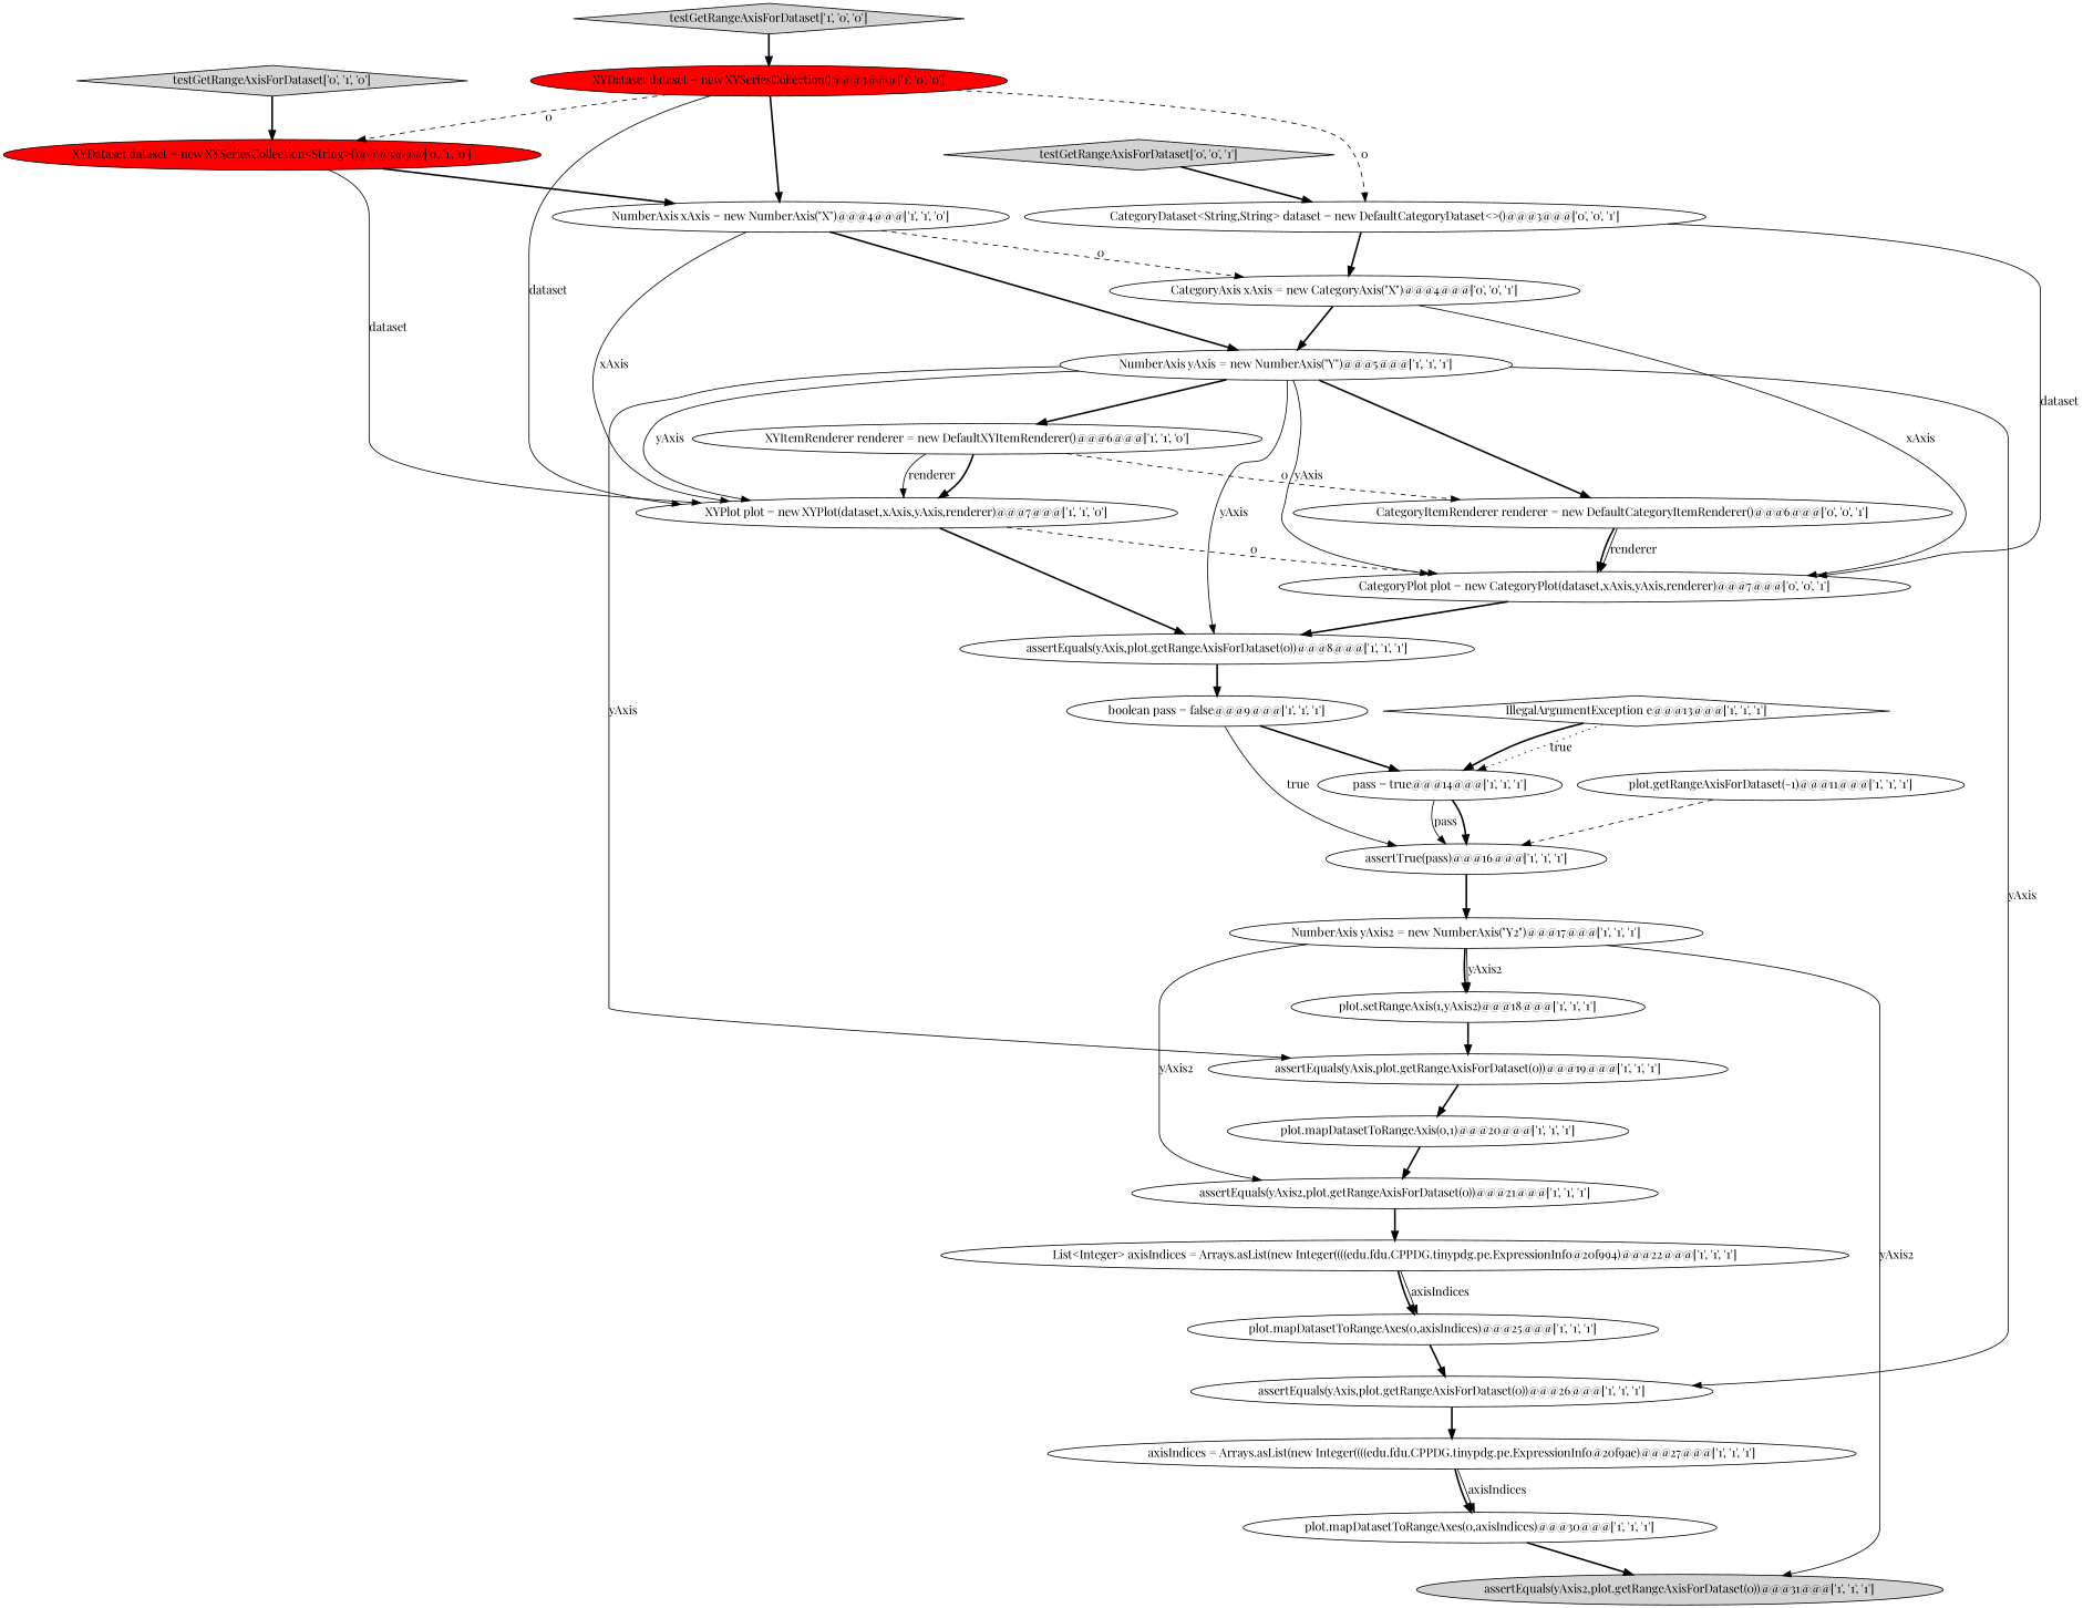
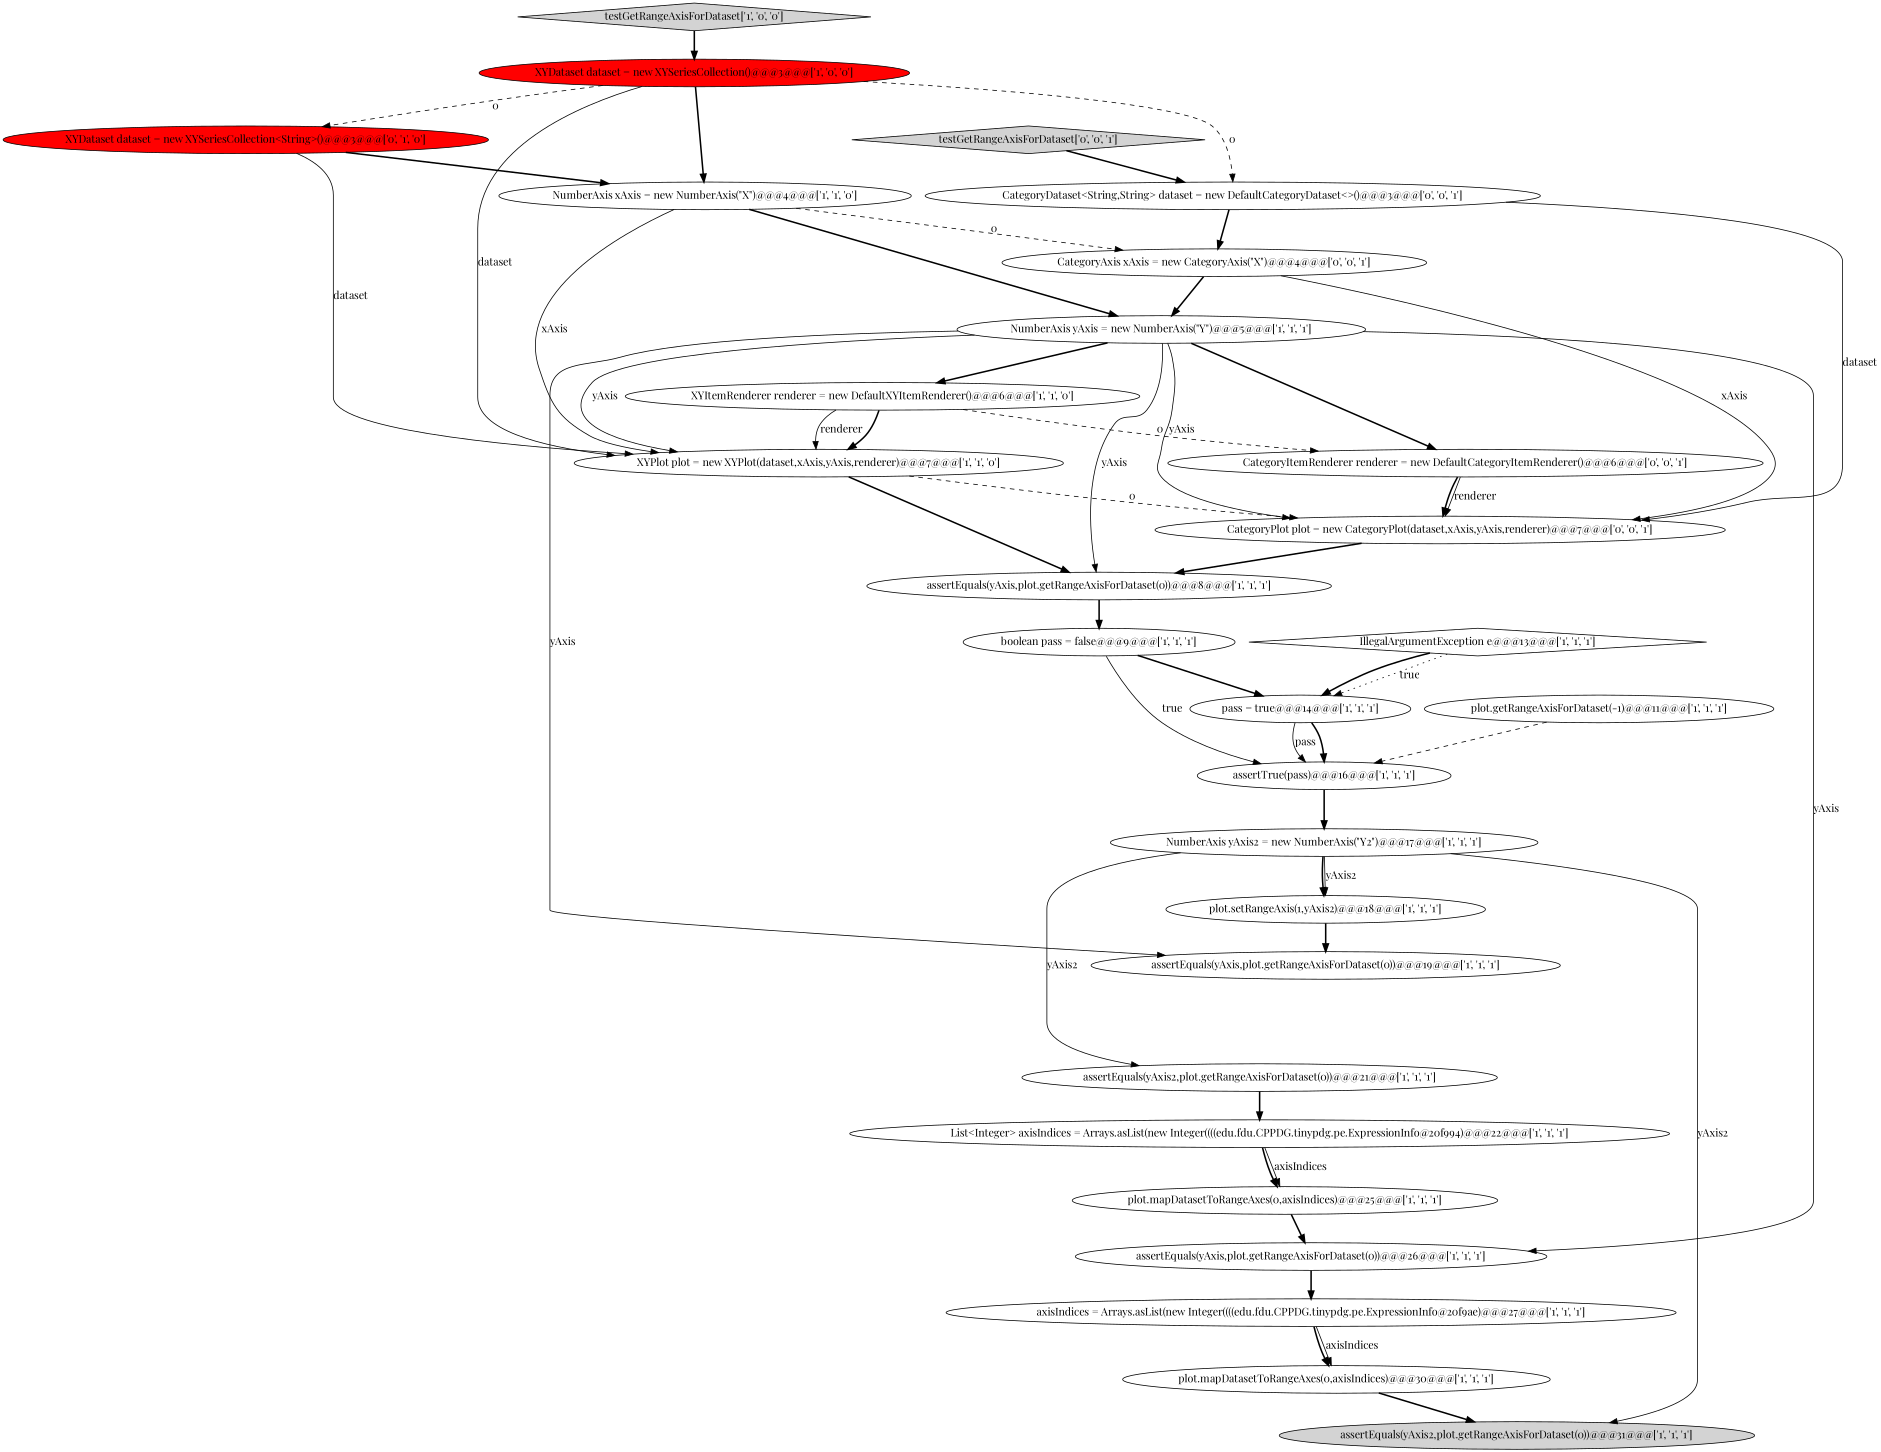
  digraph {
    fontname="Playfair Display"
    node [fillcolor=white fontname="Playfair Display" shape=ellipse style=filled]
    edge [fontname="Playfair Display" style=bold]
    n1 [label="NumberAxis yAxis2 = new NumberAxis(\"Y2\")@@@17@@@['1', '1', '1']"]
    n2 [label="assertEquals(yAxis2,plot.getRangeAxisForDataset(0))@@@21@@@['1', '1', '1']"]
    n3 [label="plot.setRangeAxis(1,yAxis2)@@@18@@@['1', '1', '1']"]
    n4 [fillcolor=lightgray label="assertEquals(yAxis2,plot.getRangeAxisForDataset(0))@@@31@@@['1', '1', '1']"]
    n5 [label="List<Integer> axisIndices = Arrays.asList(new Integer((((edu.fdu.CPPDG.tinypdg.pe.ExpressionInfo@20f994)@@@22@@@['1', '1', '1']"]
    n6 [label="assertEquals(yAxis,plot.getRangeAxisForDataset(0))@@@19@@@['1', '1', '1']"]
    n7 [label="plot.mapDatasetToRangeAxes(0,axisIndices)@@@25@@@['1', '1', '1']"]
    n8 [label="assertEquals(yAxis,plot.getRangeAxisForDataset(0))@@@26@@@['1', '1', '1']"]
    n9 [label="axisIndices = Arrays.asList(new Integer((((edu.fdu.CPPDG.tinypdg.pe.ExpressionInfo@20f9ae)@@@27@@@['1', '1', '1']"]
    n10 [label="CategoryItemRenderer renderer = new DefaultCategoryItemRenderer()@@@6@@@['0', '0', '1']"]
    n11 [label="CategoryPlot plot = new CategoryPlot(dataset,xAxis,yAxis,renderer)@@@7@@@['0', '0', '1']"]
    n12 [label="assertEquals(yAxis,plot.getRangeAxisForDataset(0))@@@8@@@['1', '1', '1']"]
    n13 [label="plot.mapDatasetToRangeAxes(0,axisIndices)@@@30@@@['1', '1', '1']"]
-   n14 [label="plot.mapDatasetToRangeAxis(0,1)@@@20@@@['1', '1', '1']"]
    n15 [fillcolor=red label="XYDataset dataset = new XYSeriesCollection()@@@3@@@['1', '0', '0']"]
    n16 [label="NumberAxis xAxis = new NumberAxis(\"X\")@@@4@@@['1', '1', '0']"]
    n17 [label="CategoryDataset<String,String> dataset = new DefaultCategoryDataset<>()@@@3@@@['0', '0', '1']"]
    n18 [label="XYPlot plot = new XYPlot(dataset,xAxis,yAxis,renderer)@@@7@@@['1', '1', '0']"]
    n19 [fillcolor=red label="XYDataset dataset = new XYSeriesCollection<String>()@@@3@@@['0', '1', '0']"]
    n20 [label="NumberAxis yAxis = new NumberAxis(\"Y\")@@@5@@@['1', '1', '1']"]
    n21 [label="CategoryAxis xAxis = new CategoryAxis(\"X\")@@@4@@@['0', '0', '1']"]
    n22 [label="XYItemRenderer renderer = new DefaultXYItemRenderer()@@@6@@@['1', '1', '0']"]
    n23 [label="boolean pass = false@@@9@@@['1', '1', '1']"]
-   n24 [fillcolor=lightgray label="testGetRangeAxisForDataset['0', '1', '0']" shape=diamond]
    n25 [fillcolor=lightgray label="testGetRangeAxisForDataset['0', '0', '1']" shape=diamond]
    n26 [label="assertTrue(pass)@@@16@@@['1', '1', '1']"]
    n27 [label="pass = true@@@14@@@['1', '1', '1']"]
    n28 [label="plot.getRangeAxisForDataset(-1)@@@11@@@['1', '1', '1']"]
    n29 [fillcolor=lightgray label="testGetRangeAxisForDataset['1', '0', '0']" shape=diamond]
    n30 [label="IllegalArgumentException e@@@13@@@['1', '1', '1']" shape=diamond]
    n1 -> n2 [label=yAxis2 style=solid]
    n1 -> n3
    n1 -> n3 [label=yAxis2 style=solid]
    n1 -> n4 [label=yAxis2 style=solid]
    n2 -> n5
    n3 -> n6
    n5 -> n7
    n5 -> n7 [label=axisIndices style=solid]
-   n6 -> n14
    n7 -> n8
    n8 -> n9
    n9 -> n13 [label=axisIndices style=solid]
    n9 -> n13
    n10 -> n11 [label=renderer style=solid]
    n10 -> n11
    n11 -> n12
    n12 -> n23
    n13 -> n4
-   n14 -> n2
    n15 -> n16
    n15 -> n17 [label=0 style=dashed]
    n15 -> n18 [label=dataset style=solid]
    n15 -> n19 [label=0 style=dashed]
    n16 -> n18 [label=xAxis style=solid]
    n16 -> n20
    n16 -> n21 [label=0 style=dashed]
    n17 -> n11 [label=dataset style=solid]
    n17 -> n21
    n18 -> n11 [label=0 style=dashed]
    n18 -> n12
    n19 -> n16
    n19 -> n18 [label=dataset style=solid]
    n20 -> n6 [label=yAxis style=solid]
    n20 -> n8 [label=yAxis style=solid]
    n20 -> n10
    n20 -> n11 [label=yAxis style=solid]
    n20 -> n12 [label=yAxis style=solid]
    n20 -> n18 [label=yAxis style=solid]
    n20 -> n22
    n21 -> n11 [label=xAxis style=solid]
    n21 -> n20
    n22 -> n10 [label=0 style=dashed]
    n22 -> n18
    n22 -> n18 [label=renderer style=solid]
    n23 -> n26 [label=true style=solid]
    n23 -> n27
-   n24 -> n19
    n25 -> n17
    n26 -> n1
    n27 -> n26
    n27 -> n26 [label=pass style=solid]
    n28 -> n26 [style=dashed]
    n29 -> n15
    n30 -> n27 [label=true style=dotted]
    n30 -> n27
  }
